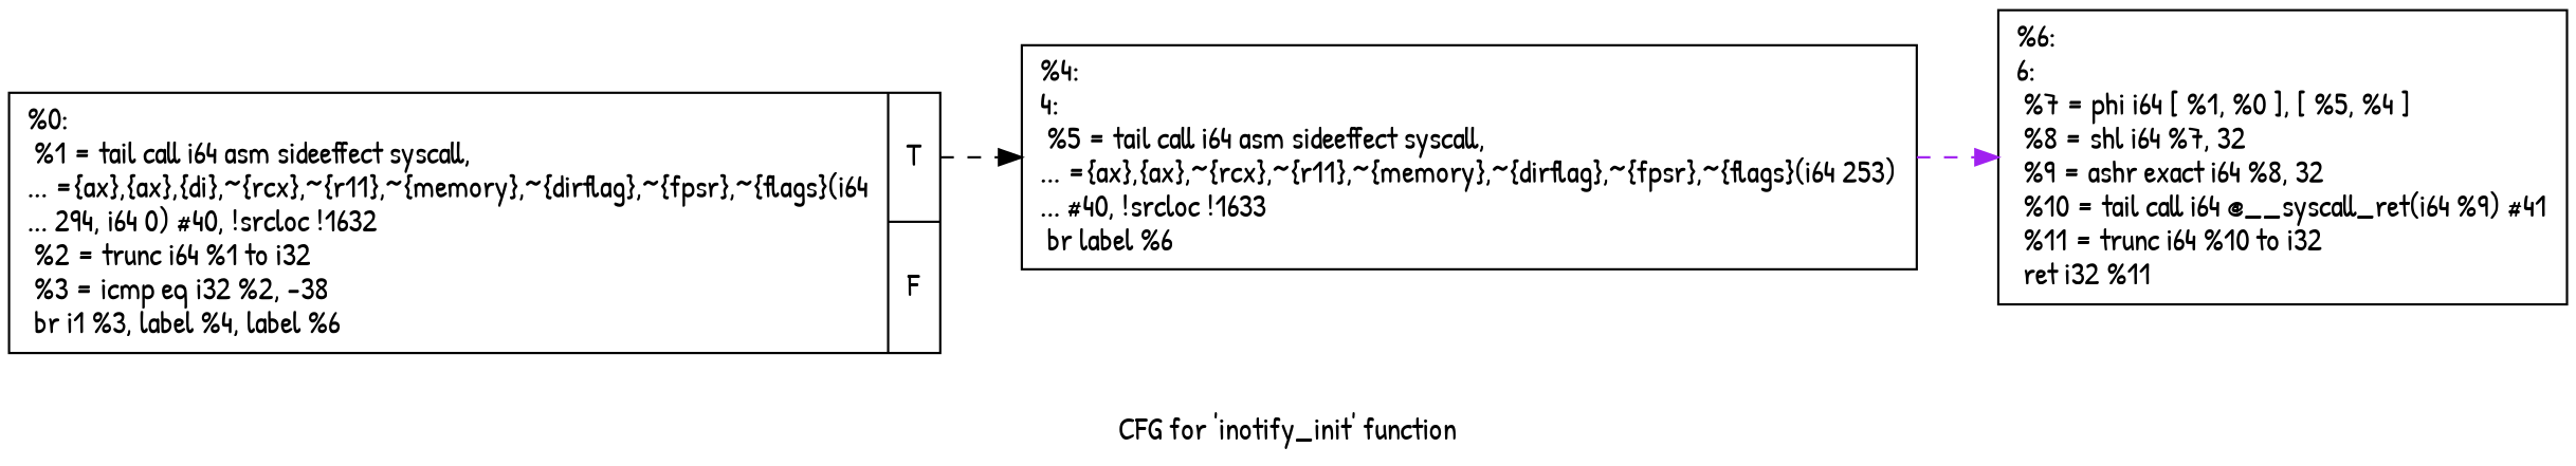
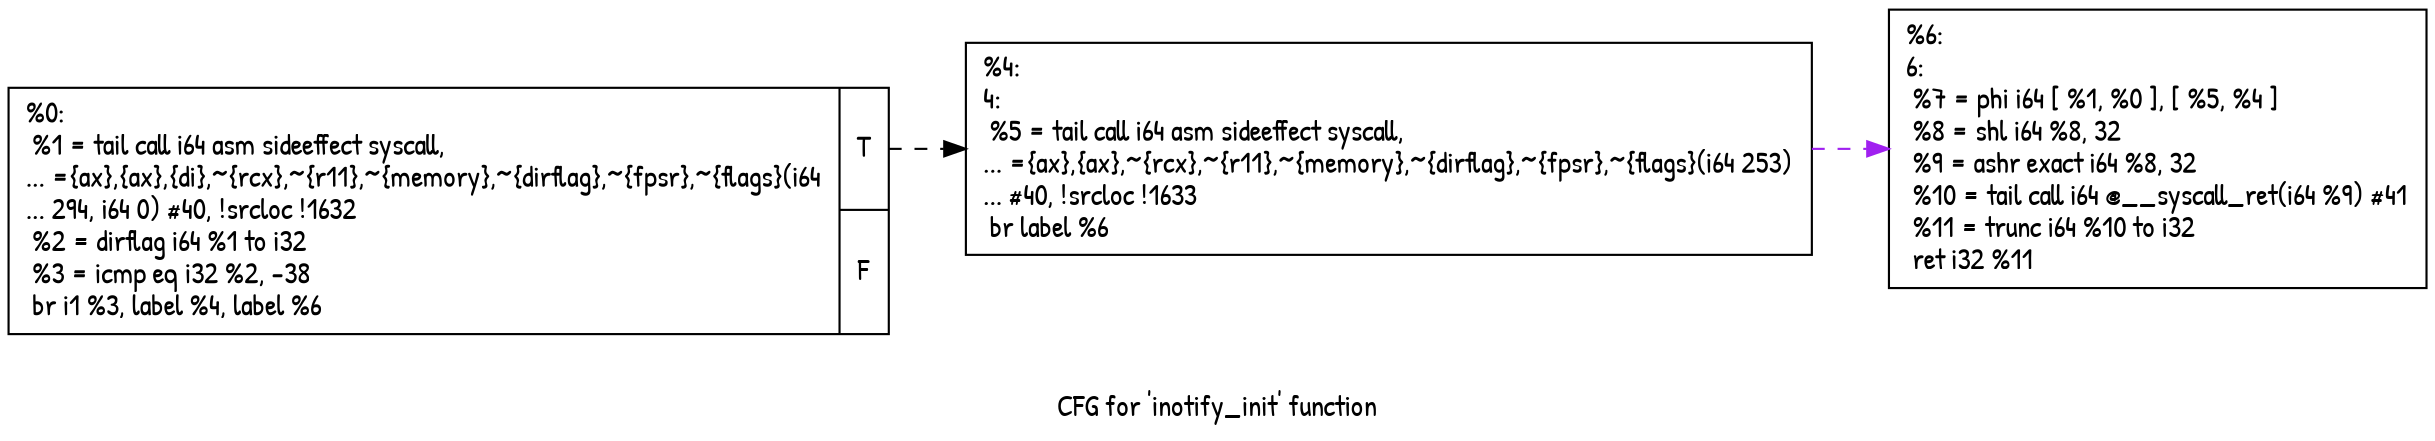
  digraph {
    fontname="Patrick Hand"
    label="CFG for 'inotify_init' function"
    rankdir=LR
    node [fontname="Patrick Hand" shape=record]
    edge [fontname="Patrick Hand" style=dashed]
-   n1 [label="{%0:\l  %1 = tail call i64 asm sideeffect syscall,\l... =\{ax\},\{ax\},\{di\},~\{rcx\},~\{r11\},~\{memory\},~\{dirflag\},~\{fpsr\},~\{flags\}(i64\l... 294, i64 0) #40, !srcloc !1632\l  %2 = trunc i64 %1 to i32\l  %3 = icmp eq i32 %2, -38\l  br i1 %3, label %4, label %6\l|{<s0>T|<s1>F}}"]
+   n1 [label="{%0:\l  %1 = tail call i64 asm sideeffect syscall,\l... =\{ax\},\{ax\},\{di\},~\{rcx\},~\{r11\},~\{memory\},~\{dirflag\},~\{fpsr\},~\{flags\}(i64\l... 294, i64 0) #40, !srcloc !1632\l  %2 = dirflag i64 %1 to i32\l  %3 = icmp eq i32 %2, -38\l  br i1 %3, label %4, label %6\l|{<s0>T|<s1>F}}"]
    n2 [label="{%4:\l4:                                                \l  %5 = tail call i64 asm sideeffect syscall,\l... =\{ax\},\{ax\},~\{rcx\},~\{r11\},~\{memory\},~\{dirflag\},~\{fpsr\},~\{flags\}(i64 253)\l... #40, !srcloc !1633\l  br label %6\l}"]
-   n3 [label="{%6:\l6:                                                \l  %7 = phi i64 [ %1, %0 ], [ %5, %4 ]\l  %8 = shl i64 %7, 32\l  %9 = ashr exact i64 %8, 32\l  %10 = tail call i64 @__syscall_ret(i64 %9) #41\l  %11 = trunc i64 %10 to i32\l  ret i32 %11\l}"]
+   n3 [label="{%6:\l6:                                                \l  %7 = phi i64 [ %1, %0 ], [ %5, %4 ]\l  %8 = shl i64 %8, 32\l  %9 = ashr exact i64 %8, 32\l  %10 = tail call i64 @__syscall_ret(i64 %9) #41\l  %11 = trunc i64 %10 to i32\l  ret i32 %11\l}"]
    n1 -> n2 [color=black tailport=s0]
    n2 -> n3 [color=purple]
  }
